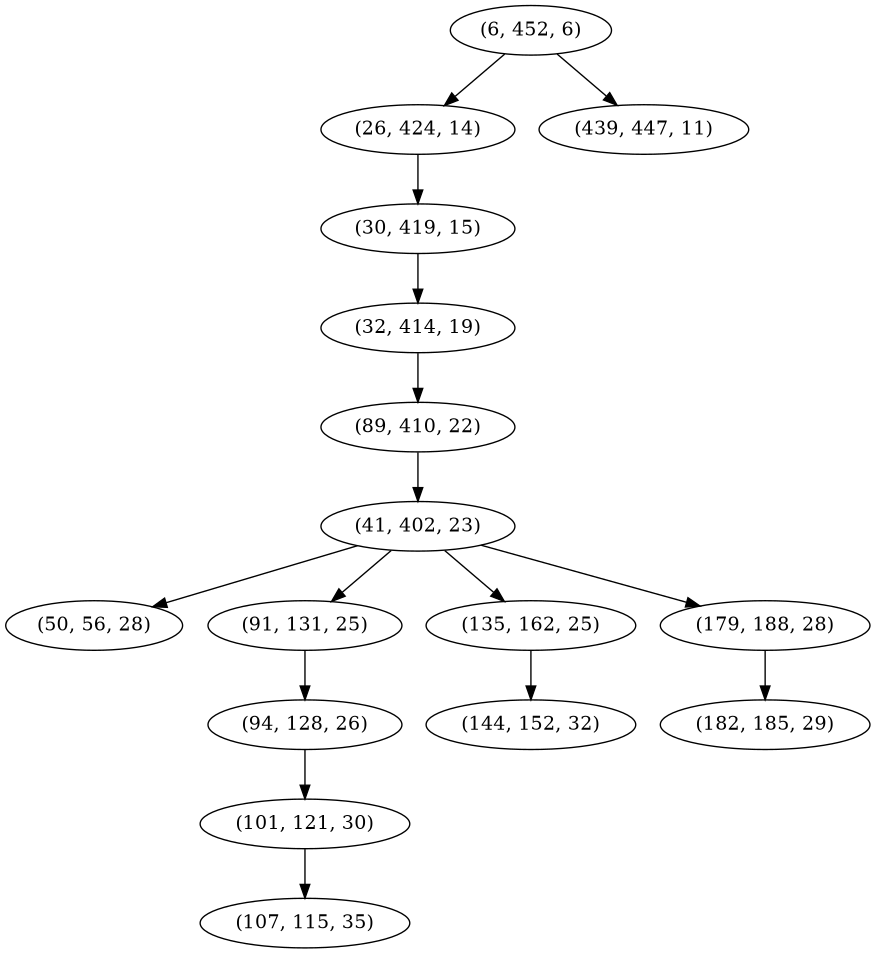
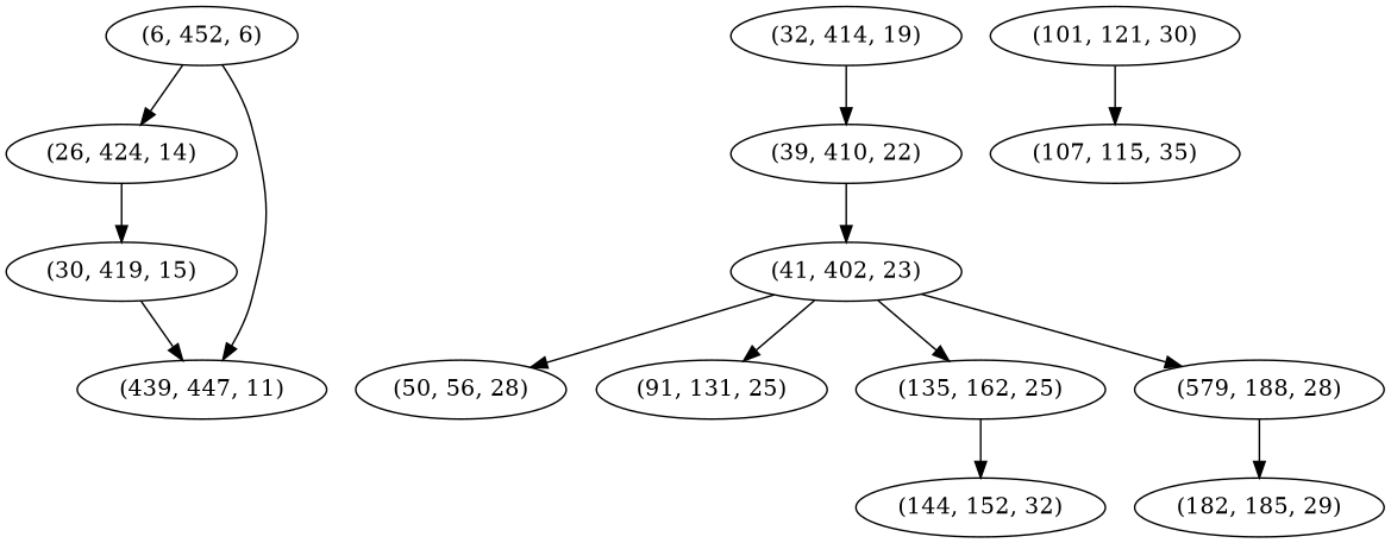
  digraph {
    "(6, 452, 6)"
    "(26, 424, 14)"
    "(439, 447, 11)"
    "(30, 419, 15)"
    n5 [label="(32, 414, 19)"]
-   "(39, 410, 22)" [label="(89, 410, 22)"]
+   "(39, 410, 22)"
    n7 [label="(41, 402, 23)"]
    "(50, 56, 28)"
    "(91, 131, 25)"
    "(135, 162, 25)"
-   "(179, 188, 28)"
-   "(94, 128, 26)"
+   "(179, 188, 28)" [label="(579, 188, 28)"]
    "(144, 152, 32)"
    "(182, 185, 29)"
    "(101, 121, 30)"
    "(107, 115, 35)"
    "(6, 452, 6)" -> "(26, 424, 14)"
    "(6, 452, 6)" -> "(439, 447, 11)"
    "(26, 424, 14)" -> "(30, 419, 15)"
-   "(30, 419, 15)" -> n5
+   "(30, 419, 15)" -> "(439, 447, 11)"
    n5 -> "(39, 410, 22)"
    "(39, 410, 22)" -> n7
    n7 -> "(50, 56, 28)"
    n7 -> "(91, 131, 25)"
    n7 -> "(135, 162, 25)"
    n7 -> "(179, 188, 28)"
-   "(91, 131, 25)" -> "(94, 128, 26)"
    "(135, 162, 25)" -> "(144, 152, 32)"
    "(179, 188, 28)" -> "(182, 185, 29)"
-   "(94, 128, 26)" -> "(101, 121, 30)"
    "(101, 121, 30)" -> "(107, 115, 35)"
  }
